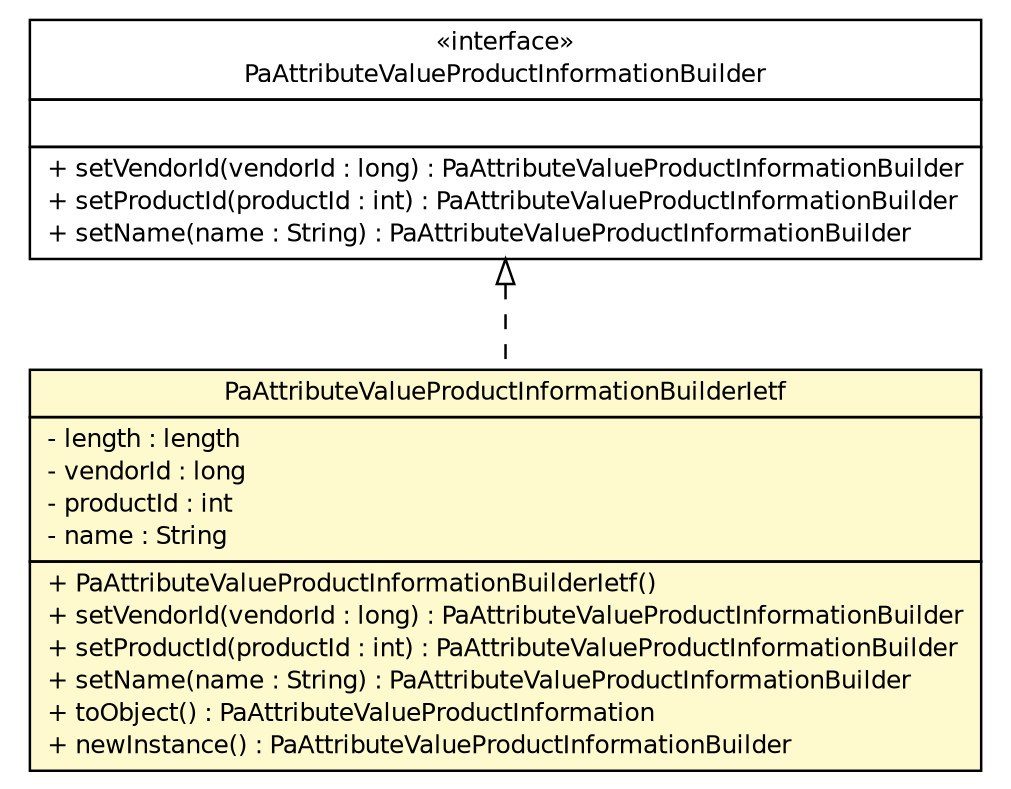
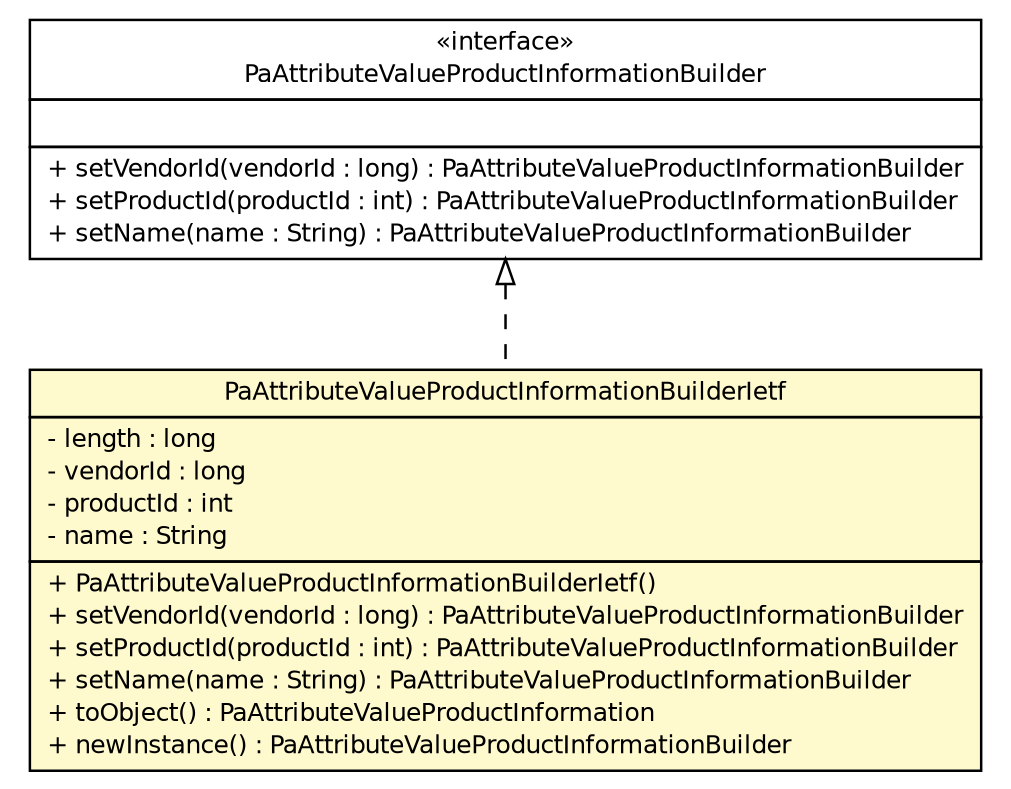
  digraph {
    nodesep=0.25
    ranksep=0.5
    node [fontcolor=black fontname=Helvetica fontsize=10.0 shape=plaintext]
    n1 [label=<<table title="org.ietf.nea.pa.attribute.PaAttributeValueProductInformationBuilder" border="0" cellborder="1" cellspacing="0" cellpadding="2" port="p" href="./PaAttributeValueProductInformationBuilder.html"> 		<tr><td><table border="0" cellspacing="0" cellpadding="1"> <tr><td align="center" balign="center"> &#171;interface&#187; </td></tr> <tr><td align="center" balign="center"> PaAttributeValueProductInformationBuilder </td></tr> 		</table></td></tr> 		<tr><td><table border="0" cellspacing="0" cellpadding="1"> <tr><td align="left" balign="left">  </td></tr> 		</table></td></tr> 		<tr><td><table border="0" cellspacing="0" cellpadding="1"> <tr><td align="left" balign="left"> + setVendorId(vendorId : long) : PaAttributeValueProductInformationBuilder </td></tr> <tr><td align="left" balign="left"> + setProductId(productId : int) : PaAttributeValueProductInformationBuilder </td></tr> <tr><td align="left" balign="left"> + setName(name : String) : PaAttributeValueProductInformationBuilder </td></tr> 		</table></td></tr> 		</table>>]
-   n2 [label=<<table title="org.ietf.nea.pa.attribute.PaAttributeValueProductInformationBuilderIetf" border="0" cellborder="1" cellspacing="0" cellpadding="2" port="p" bgcolor="lemonChiffon" href="./PaAttributeValueProductInformationBuilderIetf.html"> 		<tr><td><table border="0" cellspacing="0" cellpadding="1"> <tr><td align="center" balign="center"> PaAttributeValueProductInformationBuilderIetf </td></tr> 		</table></td></tr> 		<tr><td><table border="0" cellspacing="0" cellpadding="1"> <tr><td align="left" balign="left"> - length : length </td></tr> <tr><td align="left" balign="left"> - vendorId : long </td></tr> <tr><td align="left" balign="left"> - productId : int </td></tr> <tr><td align="left" balign="left"> - name : String </td></tr> 		</table></td></tr> 		<tr><td><table border="0" cellspacing="0" cellpadding="1"> <tr><td align="left" balign="left"> + PaAttributeValueProductInformationBuilderIetf() </td></tr> <tr><td align="left" balign="left"> + setVendorId(vendorId : long) : PaAttributeValueProductInformationBuilder </td></tr> <tr><td align="left" balign="left"> + setProductId(productId : int) : PaAttributeValueProductInformationBuilder </td></tr> <tr><td align="left" balign="left"> + setName(name : String) : PaAttributeValueProductInformationBuilder </td></tr> <tr><td align="left" balign="left"> + toObject() : PaAttributeValueProductInformation </td></tr> <tr><td align="left" balign="left"> + newInstance() : PaAttributeValueProductInformationBuilder </td></tr> 		</table></td></tr> 		</table>>]
+   n2 [label=<<table title="org.ietf.nea.pa.attribute.PaAttributeValueProductInformationBuilderIetf" border="0" cellborder="1" cellspacing="0" cellpadding="2" port="p" bgcolor="lemonChiffon" href="./PaAttributeValueProductInformationBuilderIetf.html"> 		<tr><td><table border="0" cellspacing="0" cellpadding="1"> <tr><td align="center" balign="center"> PaAttributeValueProductInformationBuilderIetf </td></tr> 		</table></td></tr> 		<tr><td><table border="0" cellspacing="0" cellpadding="1"> <tr><td align="left" balign="left"> - length : long </td></tr> <tr><td align="left" balign="left"> - vendorId : long </td></tr> <tr><td align="left" balign="left"> - productId : int </td></tr> <tr><td align="left" balign="left"> - name : String </td></tr> 		</table></td></tr> 		<tr><td><table border="0" cellspacing="0" cellpadding="1"> <tr><td align="left" balign="left"> + PaAttributeValueProductInformationBuilderIetf() </td></tr> <tr><td align="left" balign="left"> + setVendorId(vendorId : long) : PaAttributeValueProductInformationBuilder </td></tr> <tr><td align="left" balign="left"> + setProductId(productId : int) : PaAttributeValueProductInformationBuilder </td></tr> <tr><td align="left" balign="left"> + setName(name : String) : PaAttributeValueProductInformationBuilder </td></tr> <tr><td align="left" balign="left"> + toObject() : PaAttributeValueProductInformation </td></tr> <tr><td align="left" balign="left"> + newInstance() : PaAttributeValueProductInformationBuilder </td></tr> 		</table></td></tr> 		</table>>]
    n1 -> n2 [arrowtail=empty dir=back fontname=Helvetica fontsize=10 headport=p labelfontname=Helvetica labelfontsize=10 style=dashed tailport=p]
  }
